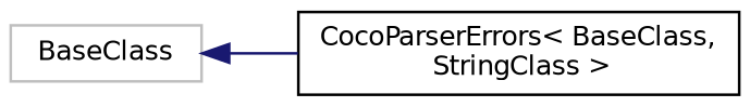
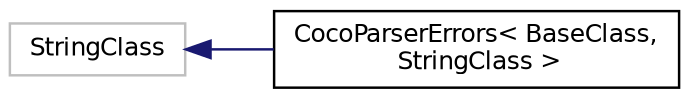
  digraph {
    rankdir=LR
    node [fontname=Helvetica fontsize=10 shape=record]
-   n1 [color=grey75 height=0.2 label=BaseClass width=0.4]
+   n1 [color=grey75 height=0.2 label=StringClass width=0.4]
    n2 [color=black height=0.2 label="CocoParserErrors\< BaseClass,\l StringClass \>" width=0.4]
    n1 -> n2 [color=midnightblue dir=back fontname=Helvetica fontsize=10 labelfontname=Helvetica labelfontsize=10 style=solid]
  }
